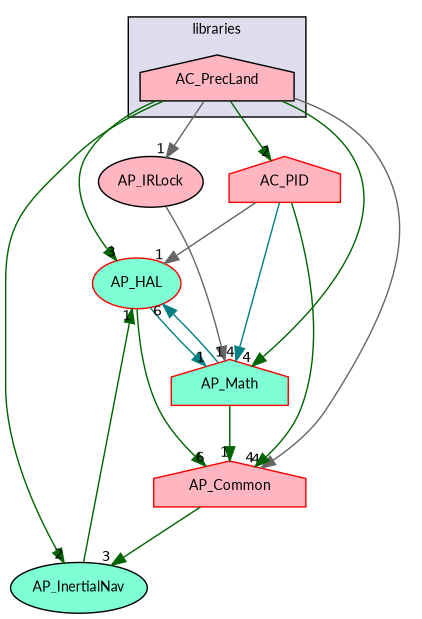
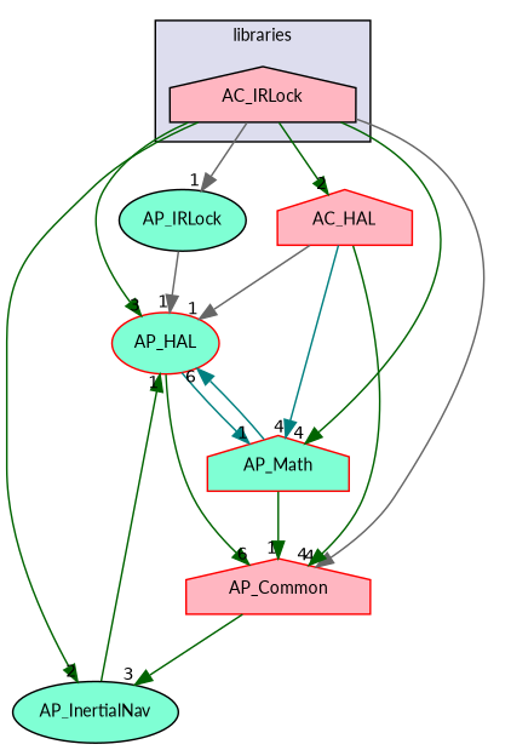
  digraph {
    compound=true
    fontname=Lato
    node [fillcolor=aquamarine fontname=Lato fontsize=10 shape=house style=filled color=red]
    edge [color=darkgreen fontname=Lato headlabel=1 labeldistance=1.5 labelfontname=Helvetica labelfontsize=10]
-   n1 [fillcolor=lightpink label=AC_PrecLand pencolor=black color=""]
-   n2 [fillcolor=lightpink label=AP_IRLock shape=ellipse color=""]
+   n1 [fillcolor=lightpink label=AC_IRLock pencolor=black color=""]
+   n2 [label=AP_IRLock shape=ellipse color=""]
    n3 [label=AP_HAL shape=ellipse]
    n4 [label=AP_InertialNav shape=ellipse color=""]
-   n5 [fillcolor=lightpink label=AC_PID]
+   n5 [fillcolor=lightpink label=AC_HAL]
    n6 [label=AP_Math]
    n7 [fillcolor=lightpink label=AP_Common]
    subgraph cluster_1 {
      bgcolor="#ddddee"
      fontsize=10
      label=libraries
      pencolor=black
      n1
    }
    n1 -> n2 [color=gray40]
    n1 -> n3 [headlabel=3]
    n1 -> n4 [headlabel=2]
    n1 -> n5 [headlabel=2]
    n1 -> n6 [headlabel=4]
    n1 -> n7 [color=gray40 headlabel=4]
-   n2 -> n6 [color=gray40]
+   n2 -> n3 [color=gray40]
    n3 -> n6 [color=teal]
    n3 -> n7 [headlabel=6]
    n4 -> n3
    n5 -> n3 [color=gray40]
    n5 -> n6 [color=teal headlabel=4]
    n5 -> n7 [headlabel=4]
    n6 -> n3 [color=teal headlabel=6]
    n6 -> n7
    n7 -> n4 [headlabel=3]
  }
